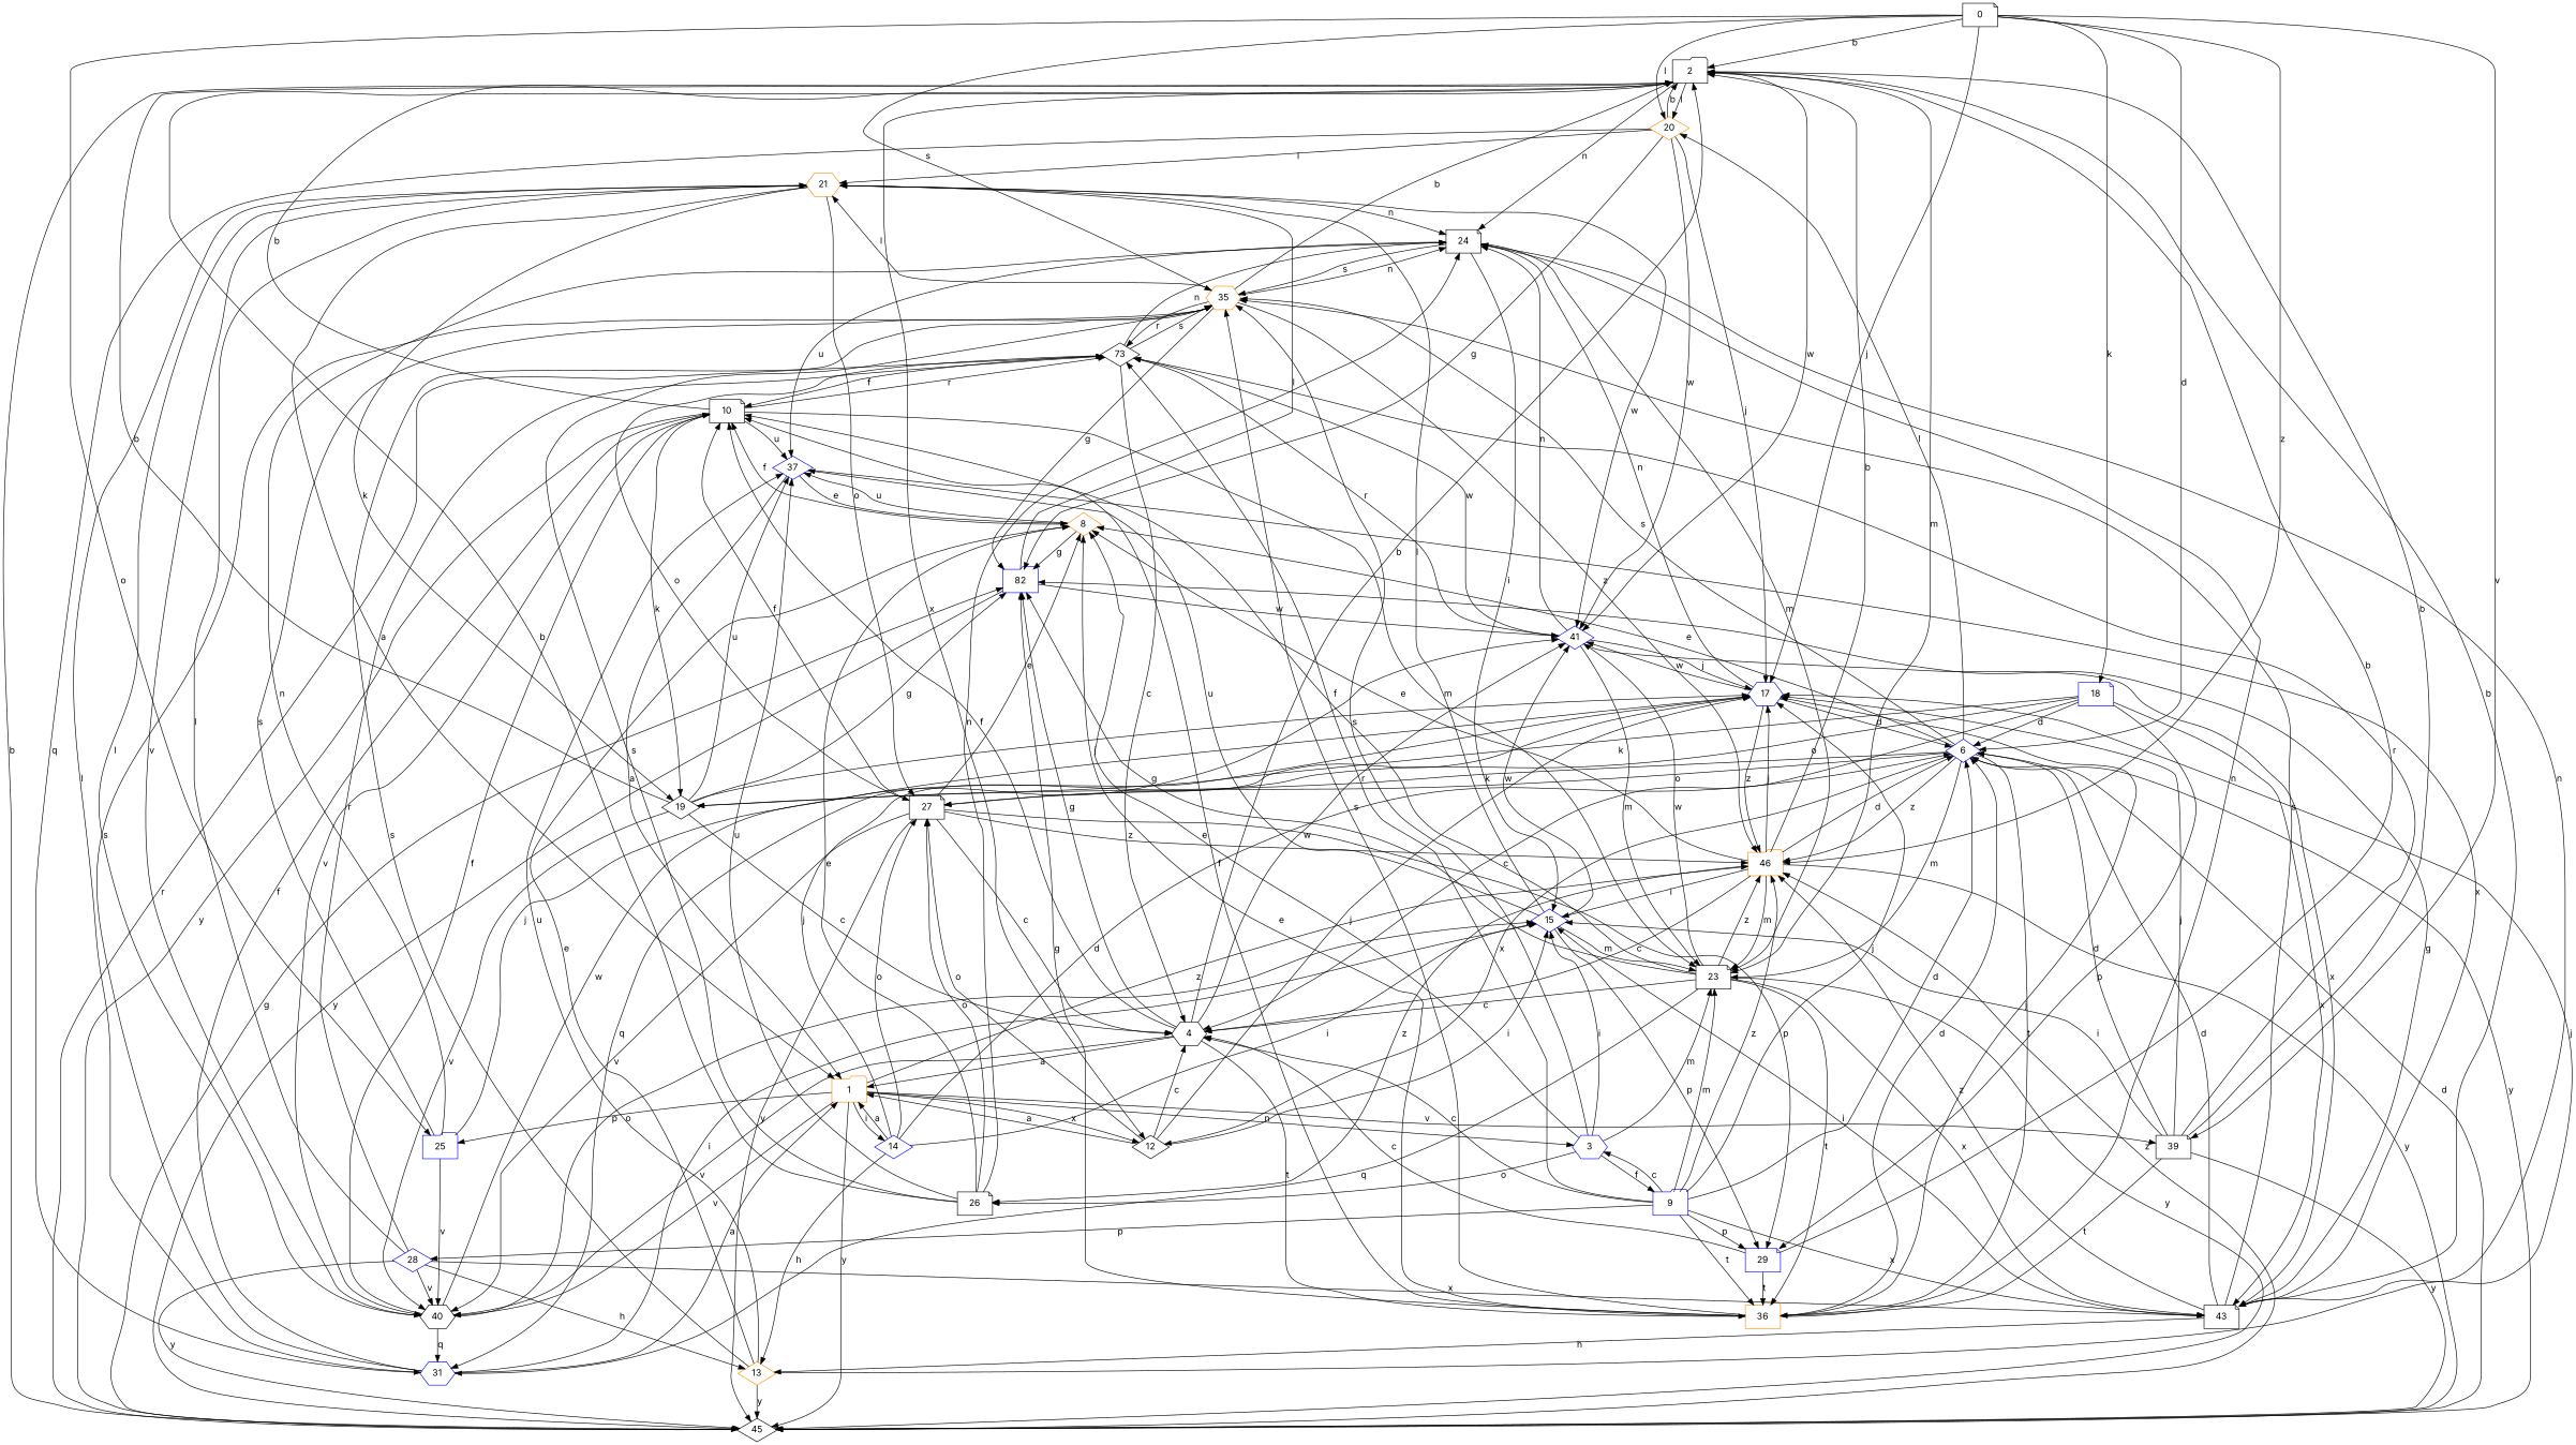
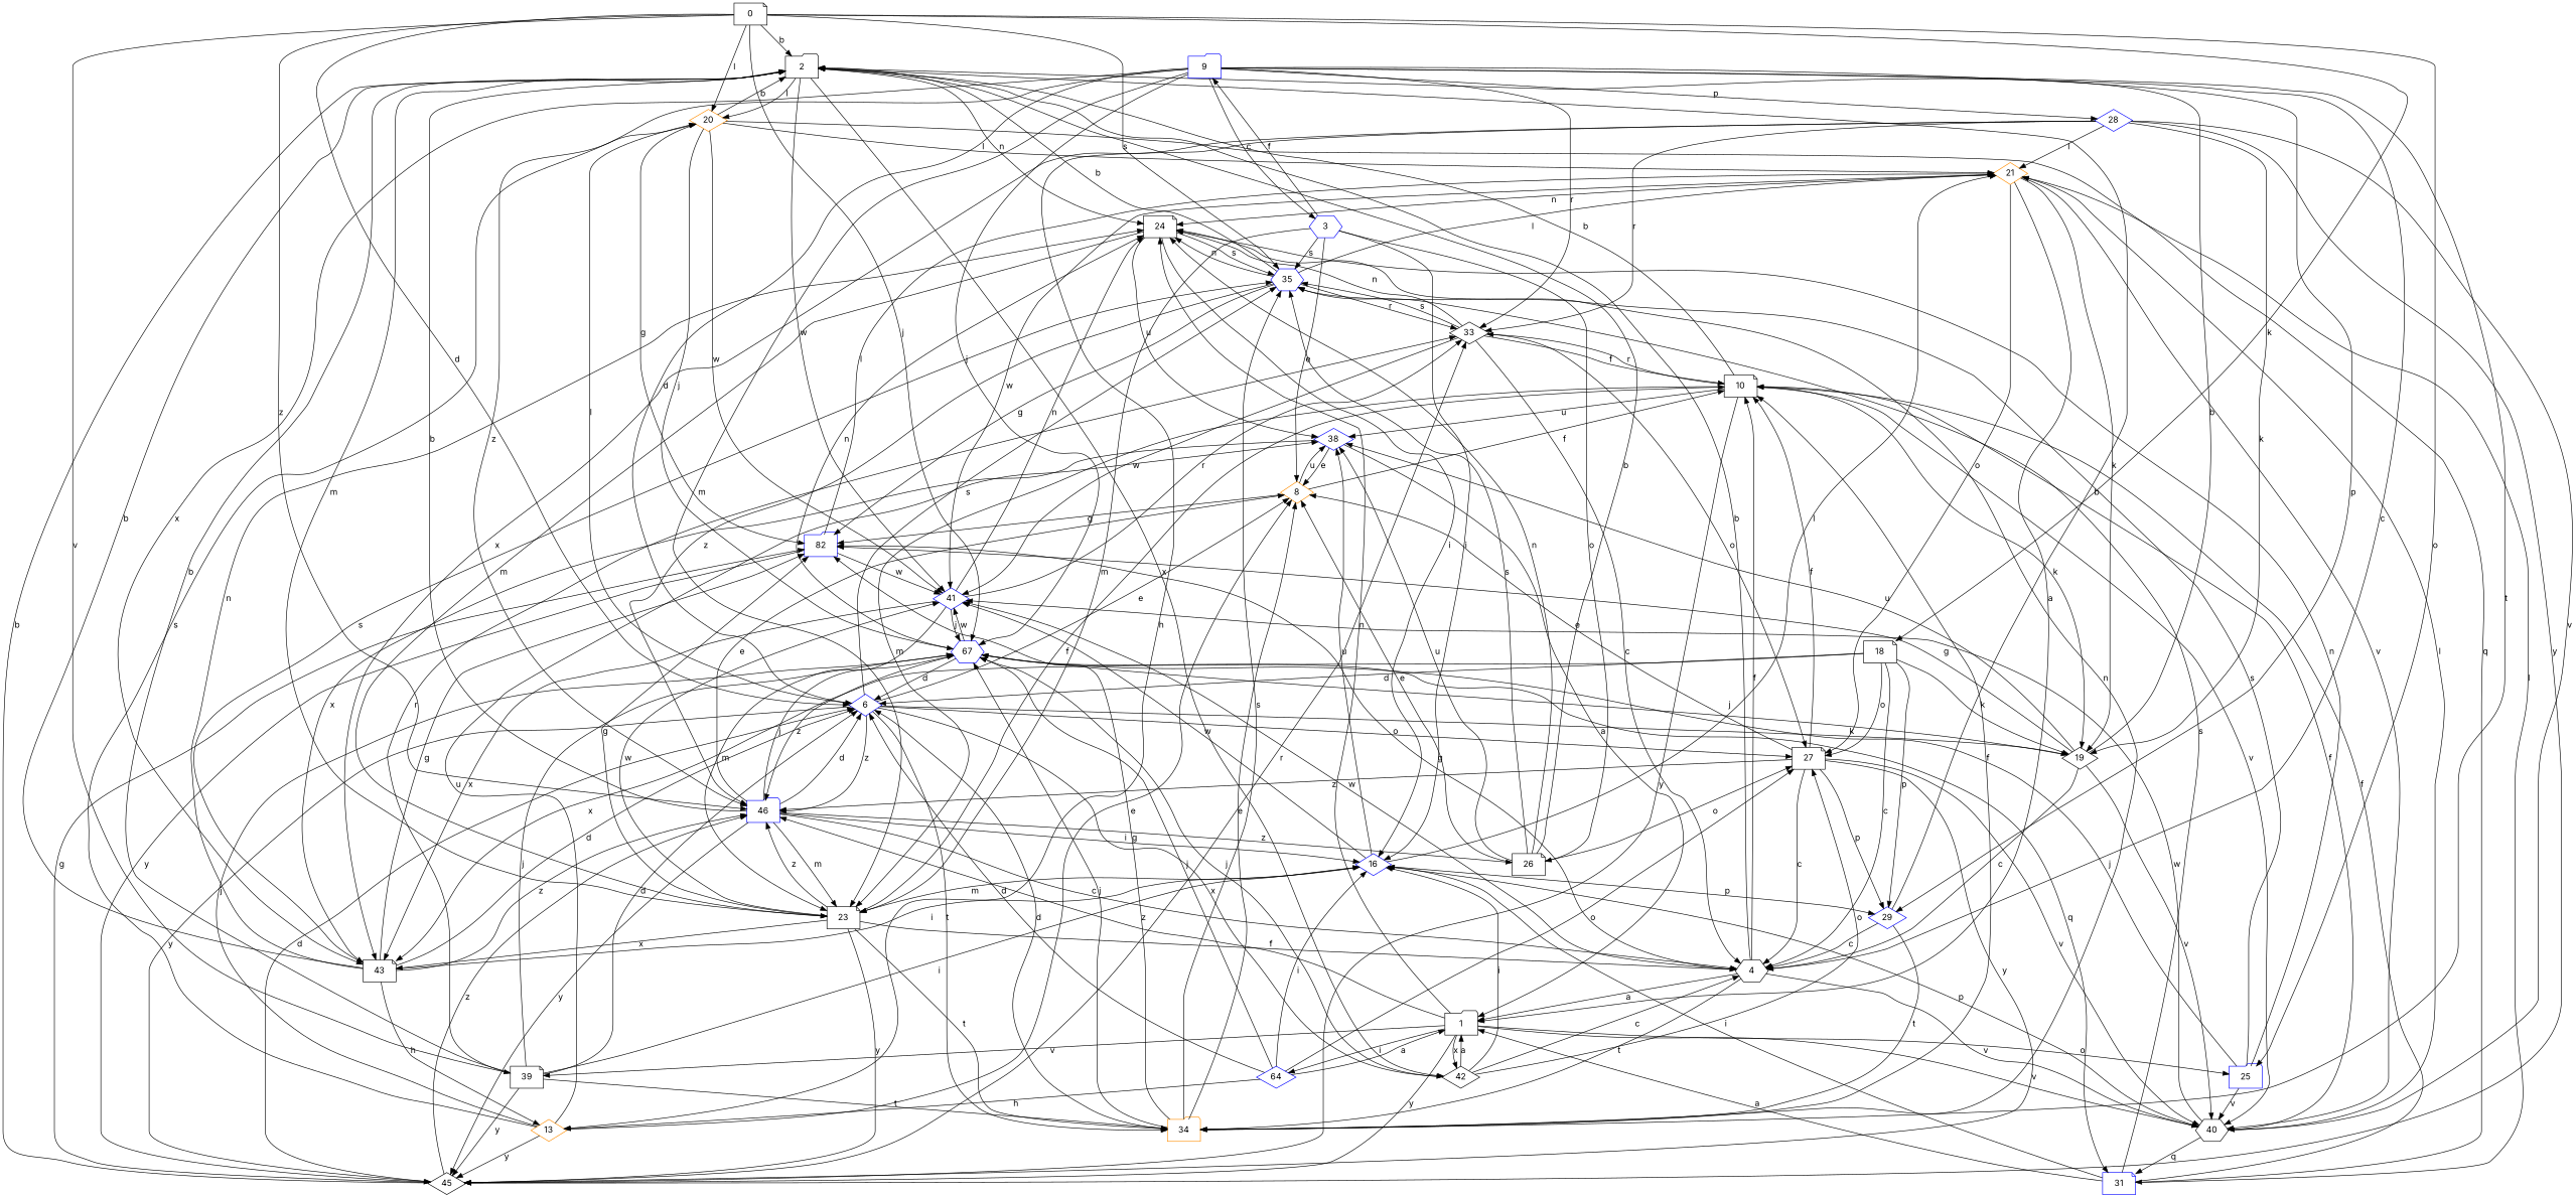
  strict digraph {
    fontname=Inter
    node [color=black fontname=Inter shape=diamond]
    edge [fontname=Inter]
    0 [shape=note]
    2 [shape=folder]
    6 [color=blue]
-   17 [color=blue shape=hexagon]
-   18 [color=blue shape=note]
+   17 [color=blue shape=hexagon label=67]
+   18 [shape=note]
    20 [color=darkorange]
    25 [color=blue shape=folder]
-   35 [color=darkorange shape=hexagon]
+   35 [color=blue shape=hexagon]
    39 [shape=note]
-   46 [color=darkorange shape=folder]
+   46 [color=blue shape=folder]
    24 [shape=note]
-   42 [label=12]
+   42
    23 [shape=note]
    41 [color=blue]
    45
    8 [color=darkorange]
-   36 [color=darkorange shape=folder]
+   36 [color=darkorange shape=folder label=34]
    19
    27 [shape=note]
-   31 [color=blue shape=hexagon]
+   31 [color=blue shape=note]
    4 [shape=hexagon]
-   29 [color=blue shape=note]
+   29 [color=blue]
    43 [shape=note]
    n24 [color=blue label=82 shape=folder]
-   21 [color=darkorange shape=hexagon]
+   21 [color=darkorange]
    40 [shape=hexagon]
-   33 [label=73]
-   15 [color=blue]
+   33
+   15 [color=blue label=16]
    26 [shape=note]
-   1 [color=darkorange shape=folder]
-   14 [color=blue]
+   1 [shape=folder]
+   14 [color=blue label=64]
    13 [color=darkorange]
-   38 [color=blue label=37]
+   38 [color=blue]
    10 [shape=note]
    3 [color=blue shape=hexagon]
    9 [color=blue shape=folder]
    28 [color=blue]
    0 -> 2 [label=b]
    0 -> 6 [label=d]
    0 -> 17 [label=j]
    0 -> 18 [label=k]
    0 -> 20 [label=l]
    0 -> 25 [label=o]
    0 -> 35 [label=s]
    0 -> 39 [label=v]
    0 -> 46 [label=z]
    2 -> 20 [label=l]
    2 -> 24 [label=n]
    2 -> 42 [label=x]
    2 -> 23 [label=m]
    2 -> 41 [label=w]
    6 -> 20 [label=l]
    6 -> 35 [label=s]
    6 -> 46 [label=z]
    6 -> 42 [label=x]
-   6 -> 23 [label=m]
    6 -> 45 [label=y]
    6 -> 8 [label=e]
    6 -> 36 [label=t]
    6 -> 19 [label=k]
    6 -> 27 [label=o]
    17 -> 6 [label=d]
    17 -> 46 [label=z]
    17 -> 24 [label=n]
    17 -> 41 [label=w]
    17 -> 31 [label=q]
    18 -> 6 [label=d]
    18 -> 19 [label=k]
    18 -> 27 [label=o]
    18 -> 4 [label=c]
    18 -> 29 [label=p]
    18 -> 43 [label=x]
    20 -> 2 [label=b]
    20 -> 17 [label=j]
    20 -> 41 [label=w]
    20 -> 31 [label=q]
    20 -> n24 [label=g]
    20 -> 21 [label=l]
    25 -> 17 [label=j]
    25 -> 35 [label=s]
    25 -> 24 [label=n]
    25 -> 40 [label=v]
    35 -> 2 [label=b]
    35 -> 46 [label=z]
    35 -> 24 [label=n]
    35 -> n24 [label=g]
    35 -> 21 [label=l]
    35 -> 33 [label=r]
    39 -> 2 [label=b]
    39 -> 6 [label=d]
    39 -> 17 [label=j]
    39 -> 45 [label=y]
    39 -> 36 [label=t]
    39 -> 33 [label=r]
    39 -> 15 [label=i]
    46 -> 2 [label=b]
    46 -> 6 [label=d]
    46 -> 17 [label=j]
    46 -> 23 [label=m]
    46 -> 45 [label=y]
    46 -> 8 [label=e]
    46 -> 4 [label=c]
    46 -> 15 [label=i]
    46 -> 26 [label=z]
    24 -> 35 [label=s]
    24 -> 23 [label=m]
    24 -> 15 [label=i]
    24 -> 38 [label=u]
    42 -> 17 [label=j]
    42 -> 27 [label=o]
    42 -> 4 [label=c]
    42 -> 15 [label=i]
    42 -> 1 [label=a]
    23 -> 46 [label=z]
    23 -> 41 [label=w]
    23 -> 45 [label=y]
    23 -> 36 [label=t]
-   23 -> 31 [label=q]
-   23 -> 4 [label=c]
+   23 -> 4 [label=f]
    23 -> 43 [label=x]
    23 -> n24 [label=g]
    23 -> 10 [label=f]
    41 -> 17 [label=j]
    41 -> 24 [label=n]
    41 -> 23 [label=m]
    41 -> 43 [label=x]
    41 -> 33 [label=r]
    45 -> 2 [label=b]
    45 -> 6 [label=d]
    45 -> 46 [label=z]
    45 -> n24 [label=g]
    45 -> 33 [label=r]
    8 -> n24 [label=g]
    8 -> 38 [label=u]
    8 -> 10 [label=f]
    36 -> 6 [label=d]
    36 -> 17 [label=j]
    36 -> 35 [label=s]
    36 -> 24 [label=n]
    36 -> 8 [label=e]
    36 -> n24 [label=g]
    36 -> 10 [label=f]
    19 -> 2 [label=b]
    19 -> 17 [label=j]
    19 -> 4 [label=c]
    19 -> n24 [label=g]
    19 -> 40 [label=v]
    19 -> 38 [label=u]
    27 -> 46 [label=z]
    27 -> 45 [label=y]
    27 -> 8 [label=e]
    27 -> 4 [label=c]
    27 -> 29 [label=p]
    27 -> 40 [label=v]
    27 -> 10 [label=f]
    31 -> 35 [label=s]
    31 -> 21 [label=l]
    31 -> 15 [label=i]
    31 -> 1 [label=a]
    31 -> 10 [label=f]
    4 -> 2 [label=b]
    4 -> 41 [label=w]
    4 -> 36 [label=t]
    4 -> n24 [label=g]
    4 -> 40 [label=v]
    4 -> 1 [label=a]
    4 -> 10 [label=f]
    29 -> 2 [label=b]
    29 -> 36 [label=t]
    29 -> 4 [label=c]
    43 -> 2 [label=b]
    43 -> 6 [label=d]
    43 -> 35 [label=s]
    43 -> 46 [label=z]
    43 -> 24 [label=n]
    43 -> n24 [label=g]
    43 -> 15 [label=i]
    43 -> 13 [label=h]
    n24 -> 41 [label=w]
    n24 -> 45 [label=y]
    n24 -> 21 [label=l]
    21 -> 24 [label=n]
    21 -> 41 [label=w]
    21 -> 19 [label=k]
    21 -> 27 [label=o]
    21 -> 40 [label=v]
    21 -> 1 [label=a]
    40 -> 41 [label=w]
    40 -> 31 [label=q]
    40 -> 21 [label=l]
    40 -> 15 [label=p]
    40 -> 10 [label=f]
    33 -> 35 [label=s]
    33 -> 24 [label=n]
    33 -> 41 [label=w]
    33 -> 27 [label=o]
    33 -> 4 [label=c]
    33 -> 10 [label=f]
    15 -> 23 [label=m]
    15 -> 41 [label=w]
    15 -> 29 [label=p]
    15 -> 21 [label=l]
    15 -> 38 [label=u]
    26 -> 2 [label=b]
    26 -> 35 [label=s]
    26 -> 24 [label=n]
    26 -> 8 [label=e]
    26 -> 27 [label=o]
    26 -> 38 [label=u]
    1 -> 25 [label=o]
    1 -> 39 [label=v]
    1 -> 46 [label=z]
-   1 -> 3 [label=n]
+   1 -> 24 [label=n]
    1 -> 42 [label=x]
    1 -> 45 [label=y]
    1 -> 40 [label=v]
    1 -> 14 [label=i]
    14 -> 6 [label=d]
    14 -> 17 [label=j]
    14 -> 27 [label=o]
    14 -> 15 [label=i]
    14 -> 1 [label=a]
    14 -> 13 [label=h]
    13 -> 17 [label=j]
-   13 -> 35 [label=s]
+   13 -> 20 [label=s]
    13 -> 45 [label=y]
    13 -> 8 [label=e]
    13 -> 38 [label=u]
    38 -> 8 [label=e]
    38 -> 43 [label=x]
    38 -> 1 [label=a]
    10 -> 2 [label=b]
    10 -> 23 [label=m]
    10 -> 45 [label=y]
    10 -> 19 [label=k]
    10 -> 40 [label=v]
    10 -> 33 [label=r]
    10 -> 38 [label=u]
    3 -> 35 [label=s]
    3 -> 23 [label=m]
    3 -> 8 [label=e]
    3 -> 15 [label=i]
    3 -> 26 [label=o]
    3 -> 9 [label=f]
    9 -> 6 [label=d]
    9 -> 17 [label=j]
    9 -> 46 [label=z]
    9 -> 23 [label=m]
    9 -> 36 [label=t]
    9 -> 4 [label=c]
    9 -> 29 [label=p]
    9 -> 43 [label=x]
    9 -> 33 [label=r]
    9 -> 3 [label=c]
    9 -> 28 [label=p]
    28 -> 45 [label=y]
+   28 -> 19 [label=k]
    28 -> 43 [label=x]
    28 -> 21 [label=l]
    28 -> 40 [label=v]
    28 -> 33 [label=r]
    28 -> 13 [label=h]
  }
